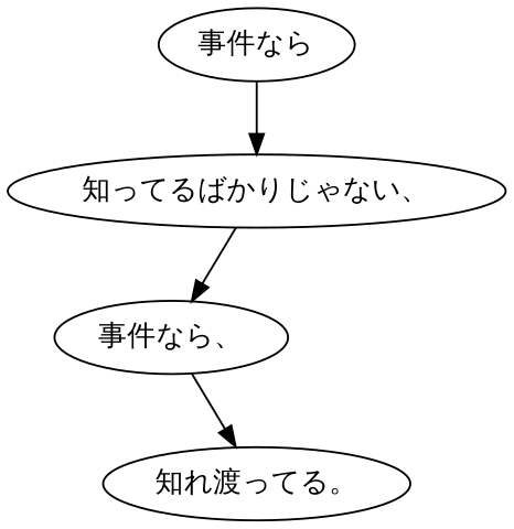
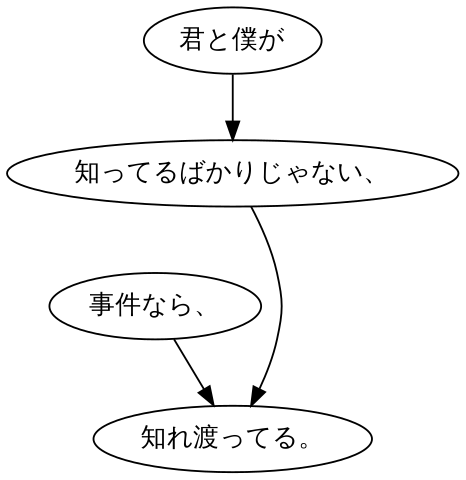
  digraph {
    fontname="Courier Prime"
    node [fontname="Courier Prime"]
    edge [fontname="Courier Prime"]
    n1 [label="事件なら、"]
    n2 [label="知れ渡ってる。"]
-   n3 [label="事件なら"]
+   n3 [label="君と僕が"]
    n4 [label="知ってるばかりじゃない、"]
    n1 -> n2
    n3 -> n4
-   n4 -> n1
+   n4 -> n2
  }
